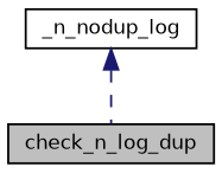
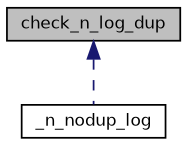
  digraph {
    rankdir=TB
    node [color=black fontname=Helvetica fontsize=10 shape=record style=filled]
    n1 [fillcolor=grey75 fontcolor=black height=0.2 label=check_n_log_dup width=0.4]
    n2 [fillcolor=white height=0.2 label=_n_nodup_log width=0.4]
-   n2 -> n1 [color=midnightblue dir=back fontname=Helvetica fontsize=10 labelfontname=Helvetica labelfontsize=10 style=dashed]
+   n1 -> n2 [color=midnightblue dir=back fontname=Helvetica fontsize=10 labelfontname=Helvetica labelfontsize=10 style=dashed]
  }
